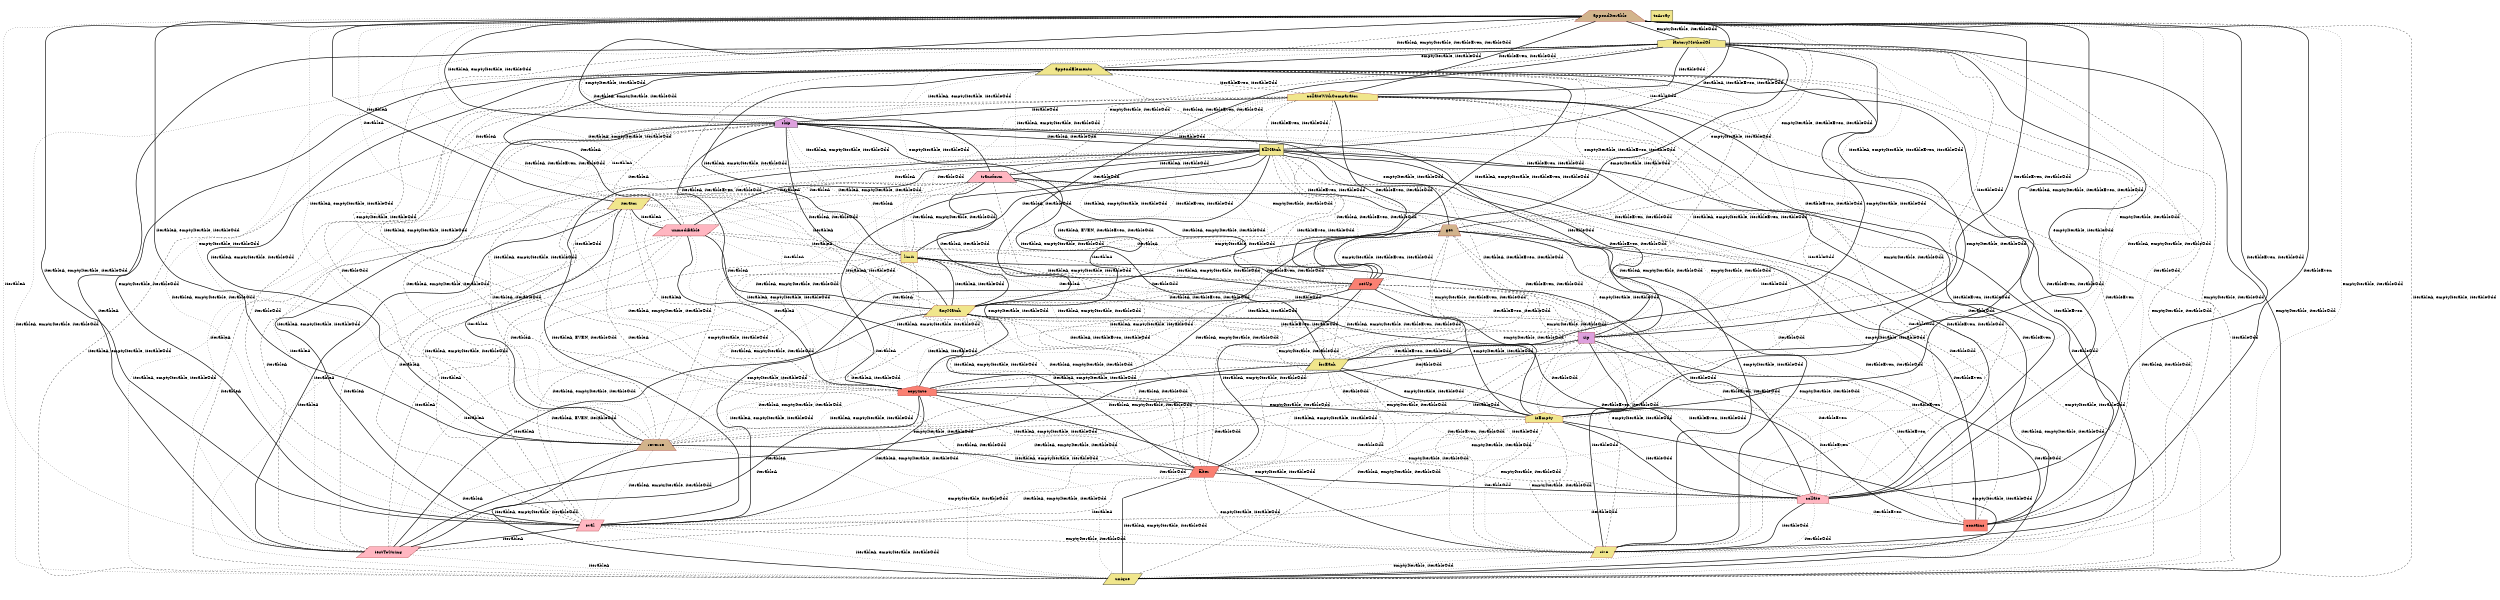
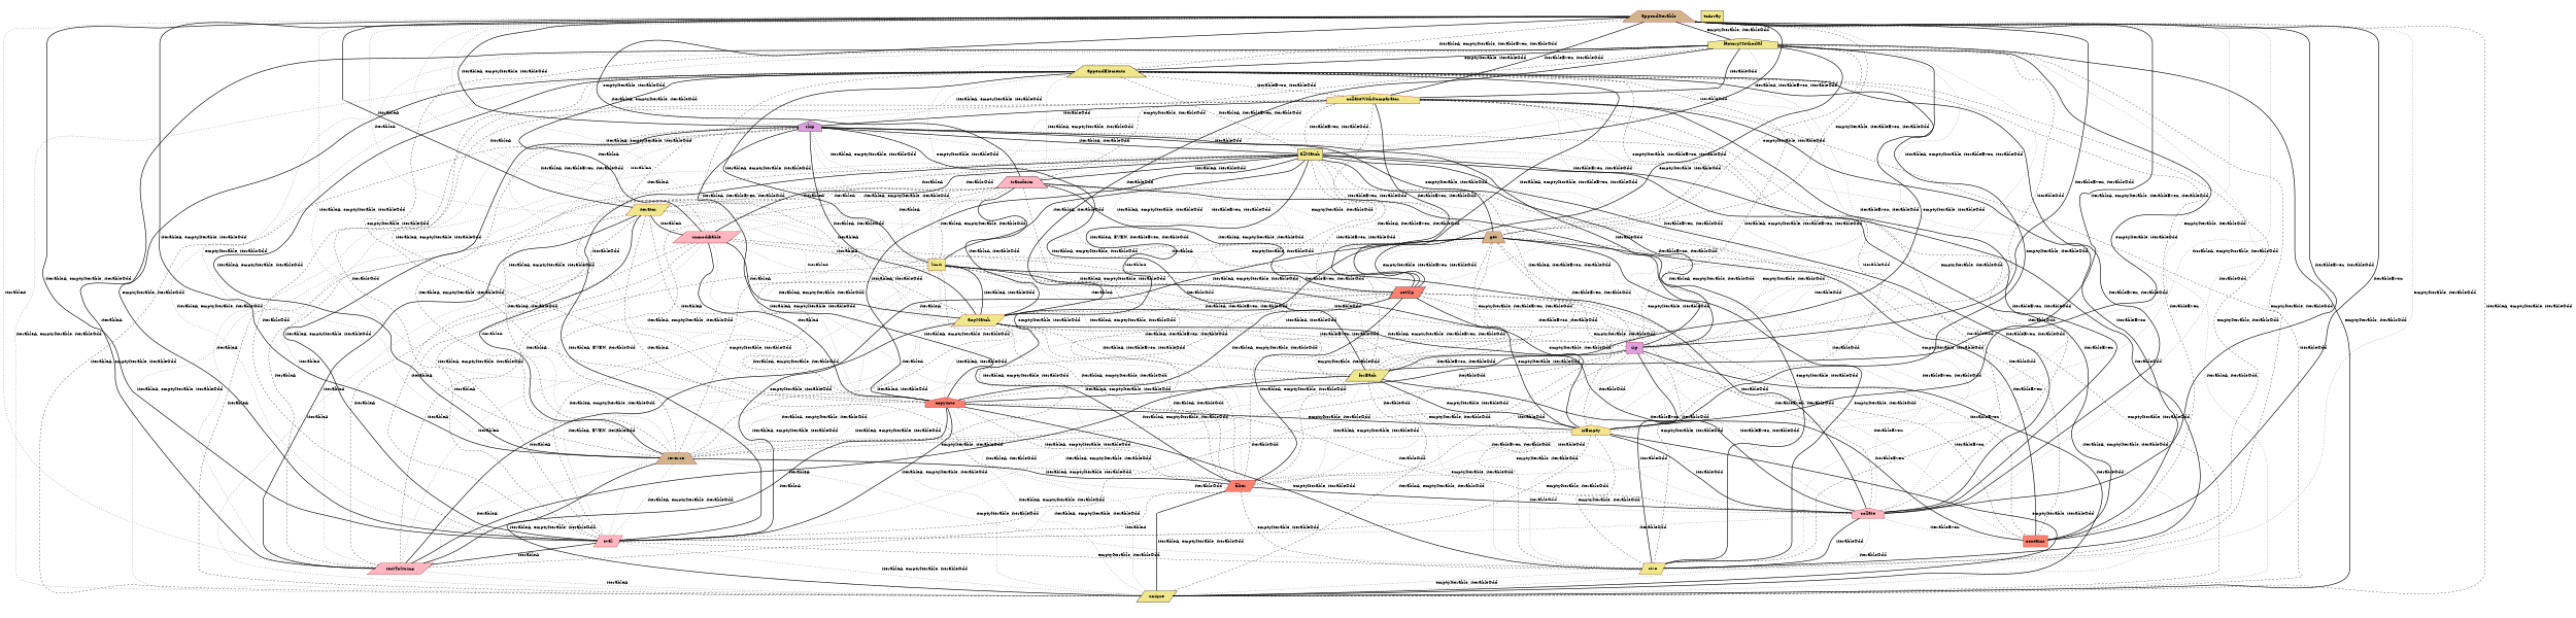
  digraph {
    node [color=brown fillcolor=khaki shape=parallelogram style=filled]
    edge [dir=none style=dotted]
    setUp [color=black fillcolor=salmon]
    anyMatch
    zip [fillcolor=plum shape=box]
    forEach [color=black]
    copyInto [fillcolor=salmon shape=house]
    isEmpty [shape=house]
    reverse [fillcolor=tan shape=trapezium]
    filter [fillcolor=salmon]
    collate [fillcolor=lightpink shape=house]
    contains [fillcolor=salmon shape=box]
    eval [fillcolor=lightpink]
    size
    testToString [fillcolor=lightpink]
    unique [color=black]
    appendIterable [fillcolor=tan shape=trapezium]
    factoryMethodOf [color=black shape=house]
    appendElements [color=black shape=trapezium]
    collateWithComparator [shape=house]
    skip [color=black fillcolor=plum shape=house]
    allMatch [color=black shape=box]
    transform [color=black fillcolor=lightpink shape=trapezium]
    iterator
    unmodifiable [fillcolor=lightpink]
    get [fillcolor=tan shape=trapezium]
    limit [shape=box]
    toArray [color=black shape=box]
    setUp -> anyMatch [label=" iterableA, iterableEven, iterableOdd" style=dashed]
    setUp -> zip [label=" iterableEven, iterableOdd"]
    setUp -> forEach [label=" iterableA, emptyIterable, iterableEven, iterableOdd"]
    setUp -> copyInto [label=" iterableA, emptyIterable, iterableOdd" style=bold]
    setUp -> isEmpty [label=" emptyIterable, iterableOdd" style=bold]
    setUp -> reverse [label=" iterableA, emptyIterable, iterableOdd" style=dashed]
    setUp -> filter [label=" iterableA, emptyIterable, iterableOdd" style=bold]
    setUp -> collate [label=" iterableEven, iterableOdd" style=dashed]
    setUp -> contains [label=" iterableEven" style=dashed]
    setUp -> eval [label=" iterableA, emptyIterable, iterableOdd"]
    setUp -> size [label=" emptyIterable, iterableOdd" style=dashed]
    setUp -> testToString [label=" iterableA"]
    setUp -> unique [label=" iterableA, emptyIterable, iterableOdd"]
    anyMatch -> zip [label=" iterableEven, iterableOdd" style=dashed]
    anyMatch -> forEach [label=" iterableA, iterableEven, iterableOdd" style=dashed]
    anyMatch -> copyInto [label=" iterableA, iterableOdd"]
    anyMatch -> reverse [label=" iterableA, iterableOdd" style=dashed]
    anyMatch -> filter [label=" iterableA, iterableOdd" style=dashed]
    anyMatch -> collate [label=" iterableEven, iterableOdd" style=bold]
    anyMatch -> contains [label=" iterableEven"]
    anyMatch -> eval [label=" iterableA, EVEN, iterableOdd"]
    anyMatch -> size [label=" iterableOdd"]
    anyMatch -> testToString [label=" iterableA" style=bold]
    anyMatch -> unique [label=" iterableA, iterableOdd"]
    zip -> forEach [label=" iterableEven, iterableOdd"]
    zip -> copyInto [label=" iterableOdd" style=bold]
    zip -> isEmpty [label=" iterableOdd"]
    zip -> reverse [label=" iterableOdd" style=dashed]
    zip -> filter [label=" iterableOdd" style=dashed]
    zip -> collate [label=" iterableEven, iterableOdd"]
    zip -> contains [label=" iterableEven" style=dashed]
    zip -> eval [label=" iterableOdd" style=dashed]
    zip -> size [label=" iterableOdd" style=bold]
    zip -> unique [label=" iterableOdd" style=bold]
    forEach -> copyInto [label=" iterableA, emptyIterable, iterableOdd" style=dashed]
    forEach -> isEmpty [label=" emptyIterable, iterableOdd" style=bold]
    forEach -> reverse [label=" iterableA, emptyIterable, iterableOdd"]
    forEach -> filter [label=" iterableA, emptyIterable, iterableOdd"]
    forEach -> collate [label=" iterableEven, iterableOdd"]
    forEach -> contains [label=" iterableEven" style=bold]
    forEach -> eval [label=" iterableA, emptyIterable, iterableOdd"]
    forEach -> size [label=" emptyIterable, iterableOdd"]
    forEach -> testToString [label=" iterableA" style=bold]
    forEach -> unique [label=" iterableA, emptyIterable, iterableOdd" style=dashed]
    copyInto -> isEmpty [label=" emptyIterable, iterableOdd" style=bold]
    copyInto -> reverse [label=" iterableA, emptyIterable, iterableOdd"]
    copyInto -> filter [label=" iterableA, emptyIterable, iterableOdd" style=dashed]
    copyInto -> collate [label=" iterableOdd" style=dashed]
    copyInto -> eval [label=" iterableA, emptyIterable, iterableOdd" style=bold]
    copyInto -> size [label=" emptyIterable, iterableOdd" style=bold]
    copyInto -> testToString [label=" iterableA" style=bold]
+   copyInto -> unique [label=" iterableA, emptyIterable, iterableOdd"]
    isEmpty -> reverse [label=" emptyIterable, iterableOdd" style=dashed]
    isEmpty -> filter [label=" emptyIterable, iterableOdd"]
    isEmpty -> collate [label=" iterableOdd" style=bold]
    isEmpty -> eval [label=" emptyIterable, iterableOdd" style=dashed]
    isEmpty -> size [label=" emptyIterable, iterableOdd" style=dashed]
    isEmpty -> unique [label=" emptyIterable, iterableOdd" style=bold]
    reverse -> filter [label=" iterableA, emptyIterable, iterableOdd" style=bold]
    reverse -> collate [label=" iterableOdd"]
    reverse -> eval [label=" iterableA, emptyIterable, iterableOdd"]
    reverse -> size [label=" emptyIterable, iterableOdd"]
    reverse -> testToString [label=" iterableA"]
    reverse -> unique [label=" iterableA, emptyIterable, iterableOdd" style=bold]
    filter -> collate [label=" iterableOdd" style=bold]
    filter -> eval [label=" iterableA, emptyIterable, iterableOdd"]
    filter -> size [label=" emptyIterable, iterableOdd" style=dashed]
    filter -> testToString [label=" iterableA" style=dashed]
    filter -> unique [label=" iterableA, emptyIterable, iterableOdd" style=bold]
    collate -> contains [label=" iterableEven"]
    collate -> eval [label=" iterableOdd"]
    collate -> size [label=" iterableOdd" style=bold]
    collate -> unique [label=" iterableOdd"]
    eval -> size [label=" emptyIterable, iterableOdd" style=dashed]
    eval -> testToString [label=" iterableA" style=bold]
    eval -> unique [label=" iterableA, emptyIterable, iterableOdd"]
    size -> unique [label=" emptyIterable, iterableOdd"]
    testToString -> unique [label=" iterableA"]
    appendIterable -> setUp [label=" iterableA, emptyIterable, iterableEven, iterableOdd"]
    appendIterable -> anyMatch [label=" iterableA, iterableEven, iterableOdd"]
    appendIterable -> zip [label=" iterableEven, iterableOdd" style=bold]
    appendIterable -> forEach [label=" iterableA, emptyIterable, iterableEven, iterableOdd" style=bold]
    appendIterable -> copyInto [label=" iterableA, emptyIterable, iterableOdd"]
    appendIterable -> isEmpty [label=" emptyIterable, iterableOdd"]
    appendIterable -> reverse [label=" iterableA, emptyIterable, iterableOdd" style=bold]
    appendIterable -> filter [label=" iterableA, emptyIterable, iterableOdd"]
    appendIterable -> collate [label=" iterableEven, iterableOdd" style=bold]
    appendIterable -> contains [label=" iterableEven" style=bold]
    appendIterable -> eval [label=" iterableA, emptyIterable, iterableOdd" style=bold]
    appendIterable -> size [label=" emptyIterable, iterableOdd"]
    appendIterable -> testToString [label=" iterableA"]
    appendIterable -> unique [label=" iterableA, emptyIterable, iterableOdd" style=dashed]
    appendIterable -> factoryMethodOf [label=" emptyIterable, iterableOdd" style=bold]
    appendIterable -> appendElements [label=" iterableA, emptyIterable, iterableEven, iterableOdd" style=dashed]
    appendIterable -> collateWithComparator [label=" iterableEven, iterableOdd" style=bold]
    appendIterable -> skip [label=" iterableA, emptyIterable, iterableOdd" style=bold]
    appendIterable -> allMatch [label=" iterableA, iterableEven, iterableOdd" style=bold]
    appendIterable -> transform [label=" iterableA, emptyIterable, iterableOdd" style=bold]
    appendIterable -> iterator [label=" iterableA" style=bold]
    appendIterable -> unmodifiable [label=" iterableA"]
    appendIterable -> get [label=" emptyIterable, iterableEven, iterableOdd" style=dashed]
    appendIterable -> limit [label=" iterableA, emptyIterable, iterableOdd"]
    factoryMethodOf -> setUp [label=" emptyIterable, iterableOdd" style=bold]
    factoryMethodOf -> anyMatch [label=" iterableOdd" style=bold]
    factoryMethodOf -> zip [label=" iterableOdd" style=dashed]
    factoryMethodOf -> forEach [label=" emptyIterable, iterableOdd" style=bold]
    factoryMethodOf -> copyInto [label=" emptyIterable, iterableOdd" style=dashed]
    factoryMethodOf -> isEmpty [label=" emptyIterable, iterableOdd" style=bold]
    factoryMethodOf -> reverse [label=" emptyIterable, iterableOdd"]
    factoryMethodOf -> filter [label=" emptyIterable, iterableOdd"]
    factoryMethodOf -> collate [label=" iterableOdd"]
    factoryMethodOf -> eval [label=" emptyIterable, iterableOdd" style=bold]
    factoryMethodOf -> size [label=" emptyIterable, iterableOdd" style=dashed]
    factoryMethodOf -> unique [label=" emptyIterable, iterableOdd" style=bold]
    factoryMethodOf -> appendElements [label=" emptyIterable, iterableOdd" style=bold]
    factoryMethodOf -> collateWithComparator [label=" iterableOdd" style=bold]
    factoryMethodOf -> skip [label=" emptyIterable, iterableOdd"]
    factoryMethodOf -> allMatch [label=" iterableOdd"]
    factoryMethodOf -> transform [label=" emptyIterable, iterableOdd" style=dashed]
    factoryMethodOf -> get [label=" emptyIterable, iterableOdd" style=dashed]
    factoryMethodOf -> limit [label=" emptyIterable, iterableOdd"]
    appendElements -> setUp [label=" iterableA, emptyIterable, iterableEven, iterableOdd" style=bold]
    appendElements -> anyMatch [label=" iterableA, iterableEven, iterableOdd" style=dashed]
    appendElements -> zip [label=" iterableEven, iterableOdd"]
    appendElements -> forEach [label=" iterableA, emptyIterable, iterableEven, iterableOdd" style=dashed]
    appendElements -> copyInto [label=" iterableA, emptyIterable, iterableOdd" style=dashed]
    appendElements -> isEmpty [label=" emptyIterable, iterableOdd" style=bold]
    appendElements -> reverse [label=" iterableA, emptyIterable, iterableOdd" style=bold]
    appendElements -> filter [label=" iterableA, emptyIterable, iterableOdd"]
    appendElements -> collate [label=" iterableEven, iterableOdd" style=bold]
    appendElements -> contains [label=" iterableEven" style=dashed]
    appendElements -> eval [label=" iterableA, emptyIterable, iterableOdd"]
    appendElements -> size [label=" emptyIterable, iterableOdd" style=dashed]
    appendElements -> testToString [label=" iterableA" style=bold]
    appendElements -> unique [label=" iterableA, emptyIterable, iterableOdd"]
    appendElements -> collateWithComparator [label=" iterableEven, iterableOdd" style=dashed]
    appendElements -> skip [label=" iterableA, emptyIterable, iterableOdd"]
    appendElements -> allMatch [label=" iterableA, iterableEven, iterableOdd" style=dashed]
    appendElements -> transform [label=" iterableA, emptyIterable, iterableOdd"]
    appendElements -> iterator [label=" iterableA"]
    appendElements -> unmodifiable [label=" iterableA" style=bold]
    appendElements -> get [label=" emptyIterable, iterableEven, iterableOdd" style=dashed]
    appendElements -> limit [label=" iterableA, emptyIterable, iterableOdd" style=bold]
    collateWithComparator -> setUp [label=" iterableEven, iterableOdd" style=bold]
    collateWithComparator -> anyMatch [label=" iterableEven, iterableOdd"]
    collateWithComparator -> zip [label=" iterableEven, iterableOdd"]
    collateWithComparator -> forEach [label=" iterableEven, iterableOdd" style=dashed]
    collateWithComparator -> copyInto [label=" iterableOdd"]
    collateWithComparator -> isEmpty [label=" iterableOdd" style=dashed]
    collateWithComparator -> reverse [label=" iterableOdd" style=dashed]
    collateWithComparator -> filter [label=" iterableOdd"]
    collateWithComparator -> collate [label=" iterableEven, iterableOdd" style=bold]
    collateWithComparator -> contains [label=" iterableEven" style=bold]
    collateWithComparator -> eval [label=" iterableOdd" style=dashed]
    collateWithComparator -> size [label=" iterableOdd" style=dashed]
    collateWithComparator -> unique [label=" iterableOdd" style=dashed]
    collateWithComparator -> skip [label=" iterableOdd" style=bold]
    collateWithComparator -> allMatch [label=" iterableEven, iterableOdd" style=dashed]
    collateWithComparator -> transform [label=" iterableOdd"]
    collateWithComparator -> get [label=" iterableEven, iterableOdd"]
    collateWithComparator -> limit [label=" iterableOdd"]
    skip -> setUp [label=" iterableA, emptyIterable, iterableOdd"]
    skip -> anyMatch [label=" iterableA, iterableOdd" style=bold]
    skip -> zip [label=" iterableOdd" style=bold]
    skip -> forEach [label=" iterableA, emptyIterable, iterableOdd" style=bold]
    skip -> copyInto [label=" iterableA, emptyIterable, iterableOdd"]
    skip -> isEmpty [label=" emptyIterable, iterableOdd"]
    skip -> reverse [label=" iterableA, emptyIterable, iterableOdd" style=dashed]
    skip -> filter [label=" iterableA, emptyIterable, iterableOdd" style=bold]
    skip -> collate [label=" iterableOdd" style=dashed]
    skip -> eval [label=" iterableA, emptyIterable, iterableOdd" style=bold]
    skip -> size [label=" emptyIterable, iterableOdd"]
    skip -> testToString [label=" iterableA"]
    skip -> unique [label=" iterableA, emptyIterable, iterableOdd" style=dashed]
    skip -> allMatch [label=" iterableA, iterableOdd" style=bold]
    skip -> transform [label=" iterableA, emptyIterable, iterableOdd"]
    skip -> iterator [label=" iterableA"]
    skip -> unmodifiable [label=" iterableA" style=dashed]
    skip -> get [label=" emptyIterable, iterableOdd" style=bold]
    skip -> limit [label=" iterableA, emptyIterable, iterableOdd"]
    allMatch -> setUp [label=" iterableA, iterableEven, iterableOdd"]
    allMatch -> anyMatch [label=" iterableA, EVEN, iterableEven, iterableOdd" style=bold]
    allMatch -> zip [label=" iterableEven, iterableOdd" style=bold]
    allMatch -> forEach [label=" iterableA, iterableEven, iterableOdd" style=dashed]
    allMatch -> copyInto [label=" iterableA, iterableOdd" style=bold]
    allMatch -> isEmpty [label=" iterableOdd"]
    allMatch -> reverse [label=" iterableA, iterableOdd" style=dashed]
    allMatch -> filter [label=" iterableA, iterableOdd" style=dashed]
    allMatch -> collate [label=" iterableEven, iterableOdd" style=bold]
    allMatch -> contains [label=" iterableEven" style=bold]
    allMatch -> eval [label=" iterableA, EVEN, iterableOdd" style=bold]
    allMatch -> size [label=" iterableOdd" style=bold]
    allMatch -> testToString [label=" iterableA"]
    allMatch -> unique [label=" iterableA, iterableOdd"]
    allMatch -> transform [label=" iterableA, iterableOdd" style=bold]
    allMatch -> iterator [label=" iterableA" style=dashed]
    allMatch -> unmodifiable [label=" iterableA" style=bold]
    allMatch -> get [label=" iterableEven, iterableOdd" style=dashed]
    allMatch -> limit [label=" iterableA, iterableOdd" style=bold]
    transform -> setUp [label=" iterableA, emptyIterable, iterableOdd" style=bold]
    transform -> anyMatch [label=" iterableA, iterableOdd" style=bold]
    transform -> forEach [label=" iterableA, emptyIterable, iterableOdd"]
    transform -> copyInto [label=" iterableA, emptyIterable, iterableOdd"]
    transform -> isEmpty [label=" emptyIterable, iterableOdd"]
    transform -> reverse [label=" iterableA, emptyIterable, iterableOdd" style=dashed]
-   transform -> filter [label=" iterableA, emptyIterable, iterableOdd" style=dashed]
+   transform -> filter [label=" iterableA, iterableEven, iterableOdd" style=dashed]
    transform -> collate [label=" iterableOdd"]
    transform -> contains [label=" iterableOdd" style=dashed]
    transform -> eval [label=" iterableA, emptyIterable, iterableOdd" style=dashed]
    transform -> size [label=" emptyIterable, iterableOdd" style=bold]
    transform -> testToString [label=" iterableA" style=dashed]
    transform -> unique [label=" iterableA, emptyIterable, iterableOdd"]
    transform -> iterator [label=" iterableA"]
    transform -> unmodifiable [label=" iterableA"]
    transform -> get [label=" emptyIterable, iterableOdd"]
    transform -> limit [label=" iterableA, emptyIterable, iterableOdd" style=dashed]
    iterator -> setUp [label=" iterableA"]
    iterator -> anyMatch [label=" iterableA"]
    iterator -> forEach [label=" iterableA"]
    iterator -> copyInto [label=" iterableA" style=dashed]
    iterator -> reverse [label=" iterableA" style=bold]
    iterator -> filter [label=" iterableA" style=dashed]
    iterator -> eval [label=" iterableA" style=dashed]
    iterator -> testToString [label=" iterableA" style=bold]
    iterator -> unique [label=" iterableA" style=dashed]
    iterator -> unmodifiable [label=" iterableA" style=bold]
    iterator -> limit [label=" iterableA"]
    unmodifiable -> setUp [label=" iterableA" style=dashed]
    unmodifiable -> anyMatch [label=" iterableA" style=bold]
    unmodifiable -> forEach [label=" iterableA"]
    unmodifiable -> copyInto [label=" iterableA" style=bold]
    unmodifiable -> reverse [label=" iterableA"]
    unmodifiable -> filter [label=" iterableA"]
    unmodifiable -> eval [label=" iterableA" style=dashed]
    unmodifiable -> testToString [label=" iterableA" style=dashed]
    unmodifiable -> unique [label=" iterableA"]
    unmodifiable -> limit [label=" iterableA" style=dashed]
    get -> setUp [label=" emptyIterable, iterableEven, iterableOdd"]
    get -> anyMatch [label=" iterableEven, iterableOdd"]
    get -> zip [label=" iterableEven, iterableOdd" style=dashed]
    get -> forEach [label=" emptyIterable, iterableEven, iterableOdd" style=dashed]
    get -> copyInto [label=" emptyIterable, iterableOdd" style=bold]
    get -> isEmpty [label=" emptyIterable, iterableOdd" style=dashed]
    get -> reverse [label=" emptyIterable, iterableOdd" style=dashed]
    get -> filter [label=" emptyIterable, iterableOdd" style=dashed]
    get -> collate [label=" iterableEven, iterableOdd"]
    get -> contains [label=" iterableEven" style=bold]
    get -> eval [label=" emptyIterable, iterableOdd" style=bold]
    get -> size [label=" emptyIterable, iterableOdd" style=bold]
    get -> unique [label=" emptyIterable, iterableOdd" style=dashed]
    get -> limit [label=" emptyIterable, iterableOdd"]
    limit -> setUp [label=" iterableA, emptyIterable, iterableOdd" style=dashed]
    limit -> anyMatch [label=" iterableA, iterableOdd" style=bold]
    limit -> zip [label=" iterableOdd" style=dashed]
    limit -> forEach [label=" iterableA, emptyIterable, iterableOdd"]
    limit -> copyInto [label=" iterableA, emptyIterable, iterableOdd"]
    limit -> isEmpty [label=" emptyIterable, iterableOdd" style=bold]
    limit -> reverse [label=" iterableA, emptyIterable, iterableOdd"]
    limit -> filter [label=" iterableA, emptyIterable, iterableOdd" style=dashed]
    limit -> collate [label=" iterableOdd" style=bold]
    limit -> eval [label=" iterableA, emptyIterable, iterableOdd" style=dashed]
    limit -> size [label=" emptyIterable, iterableOdd" style=dashed]
    limit -> testToString [label=" iterableA" style=dashed]
    limit -> unique [label=" iterableA, emptyIterable, iterableOdd"]
  }
